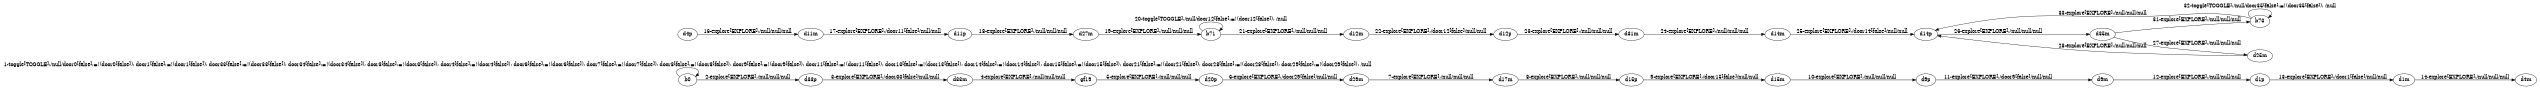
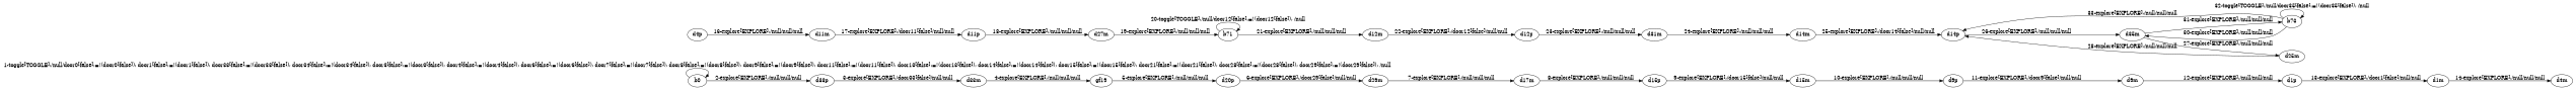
  digraph {
    rankdir=LR
    b0
    d33p
    d33m
    gf19
    n5 [label=d20p]
    d29m
    d17m
    d15p
    d15m
    d9p
    d9m
    d1p
    d1m
    d4m
    d4p
    d11m
    d11p
    d27m
    b71
    d12m
    d12p
    d31m
    d14m
    d14p
    d35m
    b73
    n27 [label=d25m]
    b0 -> b0 [label="1-toggle[TOGGLE];/null/door0[false]:=!(door0[false]); door1[false]:=!(door1[false]); door33[false]:=!(door33[false]); door34[false]:=!(door34[false]); door3[false]:=!(door3[false]); door4[false]:=!(door4[false]); door6[false]:=!(door6[false]); door7[false]:=!(door7[false]); door8[false]:=!(door8[false]); door9[false]:=!(door9[false]); door11[false]:=!(door11[false]); door13[false]:=!(door13[false]); door14[false]:=!(door14[false]); door15[false]:=!(door15[false]); door21[false]:=!(door21[false]); door28[false]:=!(door28[false]); door29[false]:=!(door29[false]); /null"]
    b0 -> d33p [label="2-explore[EXPLORE];/null/null/null"]
    d33p -> d33m [label="3-explore[EXPLORE];/door33[false]/null/null"]
    d33m -> gf19 [label="4-explore[EXPLORE];/null/null/null"]
    gf19 -> n5 [label="5-explore[EXPLORE];/null/null/null"]
    n5 -> d29m [label="6-explore[EXPLORE];/door29[false]/null/null"]
    d29m -> d17m [label="7-explore[EXPLORE];/null/null/null"]
    d17m -> d15p [label="8-explore[EXPLORE];/null/null/null"]
    d15p -> d15m [label="9-explore[EXPLORE];/door15[false]/null/null"]
    d15m -> d9p [label="10-explore[EXPLORE];/null/null/null"]
    d9p -> d9m [label="11-explore[EXPLORE];/door9[false]/null/null"]
    d9m -> d1p [label="12-explore[EXPLORE];/null/null/null"]
    d1p -> d1m [label="13-explore[EXPLORE];/door1[false]/null/null"]
    d1m -> d4m [label="14-explore[EXPLORE];/null/null/null"]
    d4p -> d11m [label="16-explore[EXPLORE];/null/null/null"]
    d11m -> d11p [label="17-explore[EXPLORE];/door11[false]/null/null"]
    d11p -> d27m [label="18-explore[EXPLORE];/null/null/null"]
    d27m -> b71 [label="19-explore[EXPLORE];/null/null/null"]
    b71 -> b71 [label="20-toggle[TOGGLE];/null/door12[false]:=!(door12[false]); /null"]
    b71 -> d12m [label="21-explore[EXPLORE];/null/null/null"]
    d12m -> d12p [label="22-explore[EXPLORE];/door12[false]/null/null"]
    d12p -> d31m [label="23-explore[EXPLORE];/null/null/null"]
    d31m -> d14m [label="24-explore[EXPLORE];/null/null/null"]
    d14m -> d14p [label="25-explore[EXPLORE];/door14[false]/null/null"]
    d14p -> d35m [label="26-explore[EXPLORE];/null/null/null"]
    d35m -> b73 [label="31-explore[EXPLORE];/null/null/null"]
    d35m -> n27 [label="27-explore[EXPLORE];/null/null/null"]
    b73 -> d14p [label="33-explore[EXPLORE];/null/null/null"]
+   b73 -> d35m [label="30-explore[EXPLORE];/null/null/null"]
    b73 -> b73 [label="32-toggle[TOGGLE];/null/door35[false]:=!(door35[false]); /null"]
    n27 -> d14p [label="28-explore[EXPLORE];/null/null/null"]
  }
